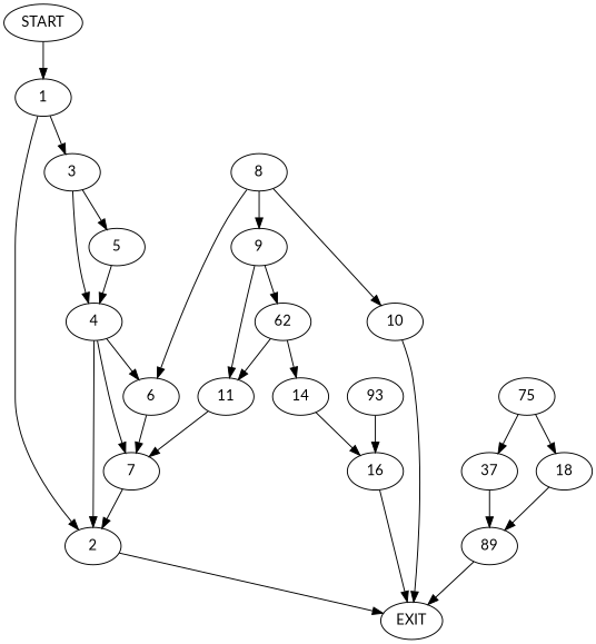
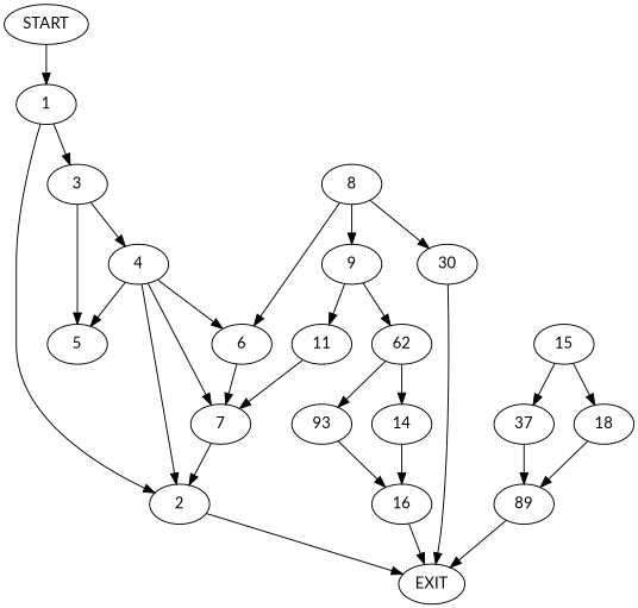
  digraph {
    fontname=Lato
    node [fontname=Lato]
    edge [fontname=Lato]
    n1 [label=START]
    1
    2
    3
    n5 [label=EXIT]
    4
    5
    6
    7
    8
    9
-   10
+   10 [label=30]
    11
    n14 [label=62]
    n15 [label=93]
    14
    n17 [label=37]
-   15 [label=75]
+   15
    18
    16
    n21 [label=89]
    n1 -> 1
    1 -> 2
    1 -> 3
    2 -> n5
    3 -> 4
    3 -> 5
    4 -> 2
    4 -> 6
    4 -> 7
-   5 -> 4
+   4 -> 5
    6 -> 7
    7 -> 2
    8 -> 6
    8 -> 9
    8 -> 10
    9 -> 11
    9 -> n14
    10 -> n5
    11 -> 7
-   n14 -> 11
+   n14 -> n15
    n14 -> 14
    n15 -> 16
    14 -> 16
    n17 -> n21
    15 -> n17
    15 -> 18
    18 -> n21
    16 -> n5
    n21 -> n5
  }
